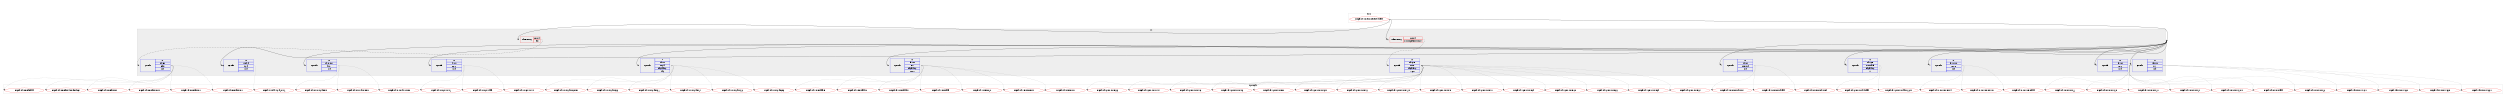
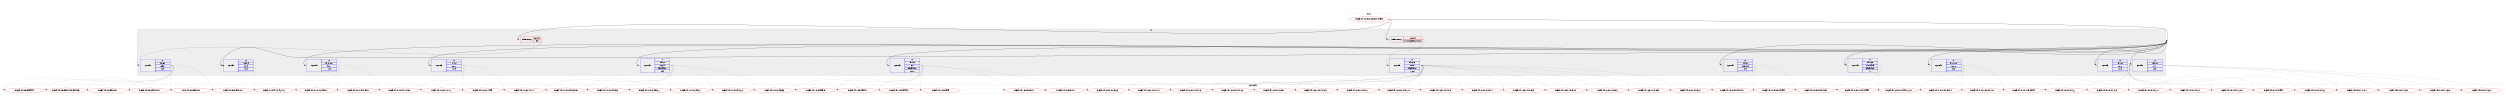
  digraph {
    compound=true
    concentrate=true
    fontname=Helvetica
    fontsize=10
    newrank=true
    rankdir=TB
    ranksep=1.5
    node [color=red fontname=Helvetica fontsize=10]
    edge [arrowhead=vee headport=w style=dotted tailport=e weight=100]
    n1 [label="portage://dev-ros/resource_retriever-9999" width=4]
    n2 [color=blue label=<<TABLE BORDER="0" CELLBORDER="1" CELLSPACING="0" CELLPADDING="4" WIDTH="220"><TR><TD ROWSPAN="6" CELLPADDING="30">pack_dep</TD></TR><TR><TD WIDTH="110">no</TD></TR><TR><TD>dev-cpp</TD></TR><TR><TD>gtest</TD></TR><TR><TD>none</TD></TR><TR><TD></TD></TR></TABLE>> shape=none]
    n3 [label=<<TABLE BORDER="0" CELLBORDER="1" CELLSPACING="0" CELLPADDING="4"><TR><TD ROWSPAN="3" CELLPADDING="10">use_conditional</TD></TR><TR><TD>positive</TD></TR><TR><TD>test</TD></TR></TABLE>> shape=none]
    n4 [color=blue label=<<TABLE BORDER="0" CELLBORDER="1" CELLSPACING="0" CELLPADDING="4" WIDTH="220"><TR><TD ROWSPAN="6" CELLPADDING="30">pack_dep</TD></TR><TR><TD WIDTH="110">no</TD></TR><TR><TD>dev-python</TD></TR><TR><TD>empy</TD></TR><TR><TD>none</TD></TR><TR><TD></TD></TR></TABLE>> shape=none]
    n5 [color=blue label=<<TABLE BORDER="0" CELLBORDER="1" CELLSPACING="0" CELLPADDING="4" WIDTH="220"><TR><TD ROWSPAN="6" CELLPADDING="30">pack_dep</TD></TR><TR><TD WIDTH="110">no</TD></TR><TR><TD>dev-util</TD></TR><TR><TD>catkin</TD></TR><TR><TD>none</TD></TR><TR><TD></TD></TR></TABLE>> shape=none]
    n6 [color=blue label=<<TABLE BORDER="0" CELLBORDER="1" CELLSPACING="0" CELLPADDING="4" WIDTH="220"><TR><TD ROWSPAN="6" CELLPADDING="30">pack_dep</TD></TR><TR><TD WIDTH="110">no</TD></TR><TR><TD>dev-util</TD></TR><TR><TD>cmake</TD></TR><TR><TD>greaterequal</TD></TR><TR><TD>3.9.6</TD></TR></TABLE>> shape=none]
    n7 [color=blue label=<<TABLE BORDER="0" CELLBORDER="1" CELLSPACING="0" CELLPADDING="4" WIDTH="220"><TR><TD ROWSPAN="6" CELLPADDING="30">pack_dep</TD></TR><TR><TD WIDTH="110">no</TD></TR><TR><TD>dev-vcs</TD></TR><TR><TD>git</TD></TR><TR><TD>greaterequal</TD></TR><TR><TD>1.8.2.1</TD></TR></TABLE>> shape=none]
    n8 [color=blue label=<<TABLE BORDER="0" CELLBORDER="1" CELLSPACING="0" CELLPADDING="4" WIDTH="220"><TR><TD ROWSPAN="6" CELLPADDING="30">pack_dep</TD></TR><TR><TD WIDTH="110">no</TD></TR><TR><TD>sys-devel</TD></TR><TR><TD>make</TD></TR><TR><TD>none</TD></TR><TR><TD></TD></TR></TABLE>> shape=none]
    n9 [color=blue label=<<TABLE BORDER="0" CELLBORDER="1" CELLSPACING="0" CELLPADDING="4" WIDTH="220"><TR><TD ROWSPAN="6" CELLPADDING="30">pack_dep</TD></TR><TR><TD WIDTH="110">no</TD></TR><TR><TD>dev-ros</TD></TR><TR><TD>rosconsole</TD></TR><TR><TD>none</TD></TR><TR><TD></TD></TR></TABLE>> shape=none]
    n10 [color=blue label=<<TABLE BORDER="0" CELLBORDER="1" CELLSPACING="0" CELLPADDING="4" WIDTH="220"><TR><TD ROWSPAN="6" CELLPADDING="30">pack_dep</TD></TR><TR><TD WIDTH="110">no</TD></TR><TR><TD>dev-lang</TD></TR><TR><TD>python</TD></TR><TR><TD>greaterequal</TD></TR><TR><TD>2.7.5-r2</TD></TR></TABLE>> shape=none]
    n11 [label=<<TABLE BORDER="0" CELLBORDER="1" CELLSPACING="0" CELLPADDING="4"><TR><TD ROWSPAN="3" CELLPADDING="10">use_conditional</TD></TR><TR><TD>positive</TD></TR><TR><TD>python_targets_python2_7</TD></TR></TABLE>> shape=none]
    n12 [color=blue label=<<TABLE BORDER="0" CELLBORDER="1" CELLSPACING="0" CELLPADDING="4" WIDTH="220"><TR><TD ROWSPAN="6" CELLPADDING="30">pack_dep</TD></TR><TR><TD WIDTH="110">no</TD></TR><TR><TD>dev-lang</TD></TR><TR><TD>python-exec</TD></TR><TR><TD>greaterequal</TD></TR><TR><TD>2</TD></TR></TABLE>> shape=none]
    n13 [color=blue label=<<TABLE BORDER="0" CELLBORDER="1" CELLSPACING="0" CELLPADDING="4" WIDTH="220"><TR><TD ROWSPAN="6" CELLPADDING="30">pack_dep</TD></TR><TR><TD WIDTH="110">no</TD></TR><TR><TD>dev-python</TD></TR><TR><TD>rospkg</TD></TR><TR><TD>none</TD></TR><TR><TD></TD></TR></TABLE>> shape=none]
    n14 [color=blue label=<<TABLE BORDER="0" CELLBORDER="1" CELLSPACING="0" CELLPADDING="4" WIDTH="220"><TR><TD ROWSPAN="6" CELLPADDING="30">pack_dep</TD></TR><TR><TD WIDTH="110">no</TD></TR><TR><TD>dev-ros</TD></TR><TR><TD>roslib</TD></TR><TR><TD>none</TD></TR><TR><TD></TD></TR></TABLE>> shape=none]
    n15 [color=blue label=<<TABLE BORDER="0" CELLBORDER="1" CELLSPACING="0" CELLPADDING="4" WIDTH="220"><TR><TD ROWSPAN="6" CELLPADDING="30">pack_dep</TD></TR><TR><TD WIDTH="110">no</TD></TR><TR><TD>net-misc</TD></TR><TR><TD>curl</TD></TR><TR><TD>none</TD></TR><TR><TD></TD></TR></TABLE>> shape=none]
    n16 [label="portage://dev-cpp/gtest-1.10.0" width=4]
-   n17 [label="portage://dev-cpp/gtest-1.8.0" width=4]
+   n17 [label="rospkg://dev-cpp/gtest-1.8.0" width=4]
    n18 [label="portage://dev-cpp/gtest-1.8.0-r1" width=4]
    n19 [label="portage://dev-cpp/gtest-1.8.1" width=4]
    n20 [label="portage://dev-cpp/gtest-1.9.0_pre20190607" width=4]
    n21 [label="portage://dev-cpp/gtest-9999" width=4]
    n22 [label="portage://dev-python/make-3.3-r1" width=4]
    n23 [label="portage://dev-python/empy-3.3.2" width=4]
    n24 [label="portage://dev-python/empy-3.3.3" width=4]
    n25 [label="portage://dev-util/catkin-0.7.14" width=4]
    n26 [label="portage://dev-util/catkin-0.7.17" width=4]
    n27 [label="portage://dev-util/catkin-9999" width=4]
    n28 [label="portage://dev-util/cmake-3.63.5" width=4]
    n29 [label="portage://dev-util/cmake-3.14.6" width=4]
    n30 [label="portage://dev-util/cmake-3.14.7" width=4]
    n31 [label="portage://dev-util/cmake-3.15.4" width=4]
    n32 [label="portage://dev-util/cmake-3.15.5" width=4]
    n33 [label="portage://dev-util/cmake-3.16.0_rc3" width=4]
    n34 [label="portage://dev-vcs/git-2.21.0" width=4]
    n35 [label="portage://dev-vcs/git-2.23.0-r1" width=4]
-   n36 [label="portage://dev-vcs/git-2.24.0" width=4]
    n37 [label="portage://dev-vcs/git-9999" width=4]
    n38 [label="portage://dev-vcs/git-9999-r1" width=4]
    n39 [label="portage://dev-vcs/git-9999-r2" width=4]
    n40 [label="portage://dev-vcs/git-9999-r3" width=4]
    n41 [label="portage://sys-devel/make-4.2.1-r4" width=4]
    n42 [label="portage://dev-lang/python-2.7.15" width=4]
    n43 [label="portage://dev-lang/python-2.7.16" width=4]
    n44 [label="portage://dev-lang/python-2.7.17" width=4]
    n45 [label="portage://dev-lang/python-3.5.5" width=4]
    n46 [label="portage://dev-lang/python-3.5.7" width=4]
    n47 [label="portage://dev-lang/python-3.5.9" width=4]
    n48 [label="portage://dev-lang/python-3.6.5" width=4]
    n49 [label="portage://dev-lang/python-3.6.8" width=4]
    n50 [label="portage://dev-lang/python-3.6.9" width=4]
    n51 [label="portage://dev-lang/python-3.7.2" width=4]
    n52 [label="portage://dev-lang/python-3.7.3" width=4]
    n53 [label="portage://dev-lang/python-3.7.4-r1" width=4]
    n54 [label="portage://dev-lang/python-3.7.5" width=4]
    n55 [label="portage://dev-lang/python-3.7.5-r1" width=4]
    n56 [label="portage://dev-lang/python-3.8.0" width=4]
    n57 [label="portage://dev-lang/python-exec-2.4.6-r1" width=4]
    n58 [label="portage://dev-lang/python-exec-9999" width=4]
    n59 [label="portage://dev-python/rospkg-1.1.10" width=4]
    n60 [label="portage://dev-python/rospkg-1.1.9" width=4]
    n61 [label="portage://dev-python/rospkg-9999" width=4]
    n62 [label="portage://dev-ros/roslib-1.14.0-r1" width=4]
    n63 [label="portage://dev-ros/roslib-1.14.1" width=4]
    n64 [label="portage://dev-ros/roslib-1.14.2" width=4]
    n65 [label="portage://dev-ros/roslib-1.14.3" width=4]
    n66 [label="portage://dev-ros/roslib-1.14.4" width=4]
    n67 [label="portage://dev-ros/roslib-1.14.6" width=4]
    n68 [label="portage://dev-ros/roslib-9999" width=4]
    n69 [label="portage://dev-ros/rosconsole-1.13.7" width=4]
    n70 [label="portage://dev-ros/rosconsole-1.13.9" width=4]
    n71 [label="portage://dev-ros/rosconsole-9999" width=4]
    n72 [label="portage://net-misc/curl-7.65.0" width=4]
    n73 [label="portage://net-misc/curl-7.65.3" width=4]
    n74 [label="portage://net-misc/curl-7.66.0" width=4]
    n75 [label="portage://net-misc/curl-7.67.0" width=4]
    subgraph cluster_1 {
      color=gray
      label=<<i>ebuild</i>>
      rank=same
      n1
    }
    subgraph cluster_2 {
      color=gray
      label=<<i>dependencies</i>>
      subgraph cluster_3 {
        color=gray
        fillcolor="#eeeeee"
        label=<<i>compile</i>>
        style=filled
        subgraph sub_4 {
          color=gray
          fillcolor="#eeeeee"
          label=<<i>compile</i>>
          style=filled
          n3
          subgraph sub_5 {
            color=gray
            fillcolor="#eeeeee"
            label=<<i>compile</i>>
            style=filled
            n2
          }
        }
        subgraph sub_6 {
          color=gray
          fillcolor="#eeeeee"
          label=<<i>compile</i>>
          style=filled
          n4
        }
        subgraph sub_7 {
          color=gray
          fillcolor="#eeeeee"
          label=<<i>compile</i>>
          style=filled
          n5
        }
        subgraph sub_8 {
          color=gray
          fillcolor="#eeeeee"
          label=<<i>compile</i>>
          style=filled
          n6
        }
        subgraph sub_9 {
          color=gray
          fillcolor="#eeeeee"
          label=<<i>compile</i>>
          style=filled
          n7
        }
        subgraph sub_10 {
          color=gray
          fillcolor="#eeeeee"
          label=<<i>compile</i>>
          style=filled
          n8
        }
      }
      subgraph cluster_11 {
        color=gray
        fillcolor="#eeeeee"
        label=<<i>compile and run</i>>
        style=filled
        subgraph sub_12 {
          color=gray
          fillcolor="#eeeeee"
          label=<<i>compile and run</i>>
          style=filled
          n9
        }
        subgraph sub_13 {
          color=gray
          fillcolor="#eeeeee"
          label=<<i>compile and run</i>>
          style=filled
          n11
          subgraph sub_14 {
            color=gray
            fillcolor="#eeeeee"
            label=<<i>compile and run</i>>
            style=filled
            n10
          }
        }
        subgraph sub_15 {
          color=gray
          fillcolor="#eeeeee"
          label=<<i>compile and run</i>>
          style=filled
          n12
        }
        subgraph sub_16 {
          color=gray
          fillcolor="#eeeeee"
          label=<<i>compile and run</i>>
          style=filled
          n13
        }
        subgraph sub_17 {
          color=gray
          fillcolor="#eeeeee"
          label=<<i>compile and run</i>>
          style=filled
          n14
        }
        subgraph sub_18 {
          color=gray
          fillcolor="#eeeeee"
          label=<<i>compile and run</i>>
          style=filled
          n15
        }
      }
      subgraph cluster_19 {
        color=gray
        fillcolor="#eeeeee"
        label=<<i>run</i>>
        style=filled
      }
    }
    subgraph cluster_20 {
      color=gray
      label=<<i>candidates</i>>
      rank=same
      subgraph sub_21 {
        color=black
        label=<<i>candidates</i>>
        nodesep=1
        rank=same
        n16
        n17
        n18
        n19
        n20
        n21
      }
      subgraph sub_22 {
        color=black
        label=<<i>candidates</i>>
        nodesep=1
        rank=same
        n22
        n23
        n24
      }
      subgraph sub_23 {
        color=black
        label=<<i>candidates</i>>
        nodesep=1
        rank=same
        n25
        n26
        n27
      }
      subgraph sub_24 {
        color=black
        label=<<i>candidates</i>>
        nodesep=1
        rank=same
        n28
        n29
        n30
        n31
        n32
        n33
      }
      subgraph sub_25 {
        color=black
        label=<<i>candidates</i>>
        nodesep=1
        rank=same
        n34
        n35
-       n36
        n37
        n38
        n39
        n40
      }
      subgraph sub_26 {
        color=black
        label=<<i>candidates</i>>
        nodesep=1
        rank=same
        n41
      }
      subgraph sub_27 {
        color=black
        label=<<i>candidates</i>>
        nodesep=1
        rank=same
        n42
        n43
        n44
        n45
        n46
        n47
        n48
        n49
        n50
        n51
        n52
        n53
        n54
        n55
        n56
      }
      subgraph sub_28 {
        color=black
        label=<<i>candidates</i>>
        nodesep=1
        rank=same
        n57
        n58
      }
      subgraph sub_29 {
        color=black
        label=<<i>candidates</i>>
        nodesep=1
        rank=same
        n59
        n60
        n61
      }
      subgraph sub_30 {
        color=black
        label=<<i>candidates</i>>
        nodesep=1
        rank=same
        n62
        n63
        n64
        n65
        n66
        n67
        n68
      }
      subgraph sub_31 {
        color=black
        label=<<i>candidates</i>>
        nodesep=1
        rank=same
        n69
        n70
        n71
      }
      subgraph sub_32 {
        color=black
        label=<<i>candidates</i>>
        nodesep=1
        rank=same
        n72
        n73
        n74
        n75
      }
    }
    n1 -> n3 [style=solid weight=20]
    n1 -> n4 [style=solid weight=20]
    n1 -> n5 [style=solid weight=20]
    n1 -> n6 [style=solid weight=20]
    n1 -> n7 [style=solid weight=20]
    n1 -> n8 [style=solid weight=20]
    n1 -> n9 [arrowhead=odotvee style=solid weight=20]
    n1 -> n11 [arrowhead=odotvee style=solid weight=20]
    n1 -> n12 [arrowhead=odotvee style=solid weight=20]
    n1 -> n13 [arrowhead=odotvee style=solid weight=20]
    n1 -> n14 [arrowhead=odotvee style=solid weight=20]
    n1 -> n15 [arrowhead=odotvee style=solid weight=20]
    n2 -> n16
    n2 -> n17
    n2 -> n18
    n2 -> n19
    n2 -> n20
    n2 -> n21
    n3 -> n2 [style=dashed weight=20]
    n4 -> n22
    n4 -> n23
    n4 -> n24
    n5 -> n25
    n5 -> n26
    n5 -> n27
    n6 -> n28
    n6 -> n29
    n6 -> n30
    n6 -> n31
    n6 -> n32
    n6 -> n33
    n7 -> n34
    n7 -> n35
-   n7 -> n36
    n7 -> n37
    n7 -> n38
    n7 -> n39
    n7 -> n40
    n8 -> n41
    n9 -> n69
    n9 -> n70
    n9 -> n71
    n10 -> n42
    n10 -> n43
    n10 -> n44
    n10 -> n45
    n10 -> n46
    n10 -> n47
    n10 -> n48
    n10 -> n49
    n10 -> n50
    n10 -> n51
    n10 -> n52
    n10 -> n53
    n10 -> n54
    n10 -> n55
    n10 -> n56
    n11 -> n10 [style=dashed weight=20]
    n12 -> n57
    n12 -> n58
    n13 -> n59
    n13 -> n60
    n13 -> n61
    n14 -> n62
    n14 -> n63
    n14 -> n64
    n14 -> n65
    n14 -> n66
    n14 -> n67
    n14 -> n68
    n15 -> n72
    n15 -> n73
    n15 -> n74
    n15 -> n75
  }
